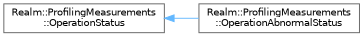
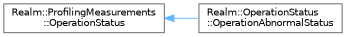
  digraph {
    rankdir=LR
    node [color=grey40 fillcolor=white fontname=Helvetica fontsize=10 shape=box style=filled]
    n1 [height=0.2 label="Realm::ProfilingMeasurements\l::OperationStatus" width=0.4]
-   n2 [height=0.2 label="Realm::ProfilingMeasurements\l::OperationAbnormalStatus" width=0.4]
+   n2 [height=0.2 label="Realm::OperationStatus\l::OperationAbnormalStatus" width=0.4]
    n1 -> n2 [color=steelblue1 dir=back fontname=Helvetica fontsize=10 labelfontname=Helvetica labelfontsize=10 style=solid]
  }
